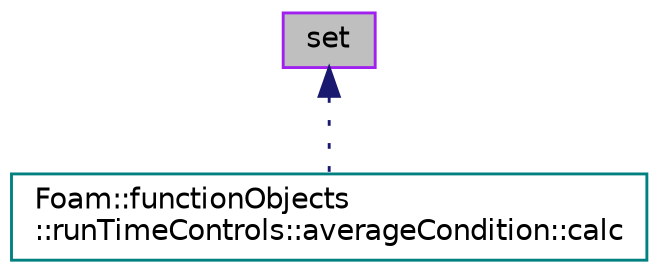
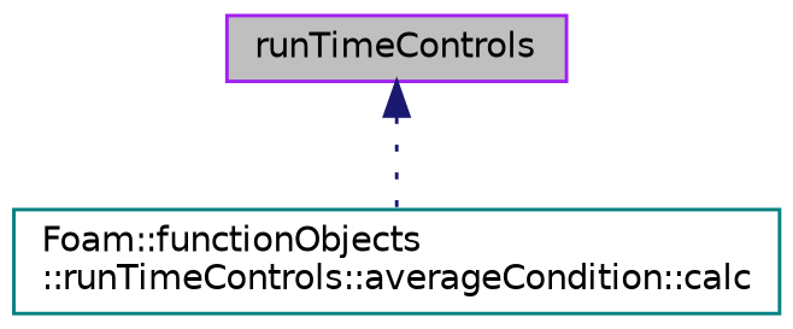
  digraph {
    rankdir=TB
    node [fontname=Helvetica fontsize=10 shape=record]
-   n1 [color=purple fillcolor=grey75 fontcolor=black height=0.2 label=set style=filled width=0.4]
+   n1 [color=purple fillcolor=grey75 fontcolor=black height=0.2 label=runTimeControls style=filled width=0.4]
    n2 [color=teal height=0.2 label="Foam::functionObjects\l::runTimeControls::averageCondition::calc" width=0.4]
    n1 -> n2 [color=midnightblue dir=back fontname=Helvetica fontsize=10 labelfontname=Helvetica labelfontsize=10 style=dotted]
  }
